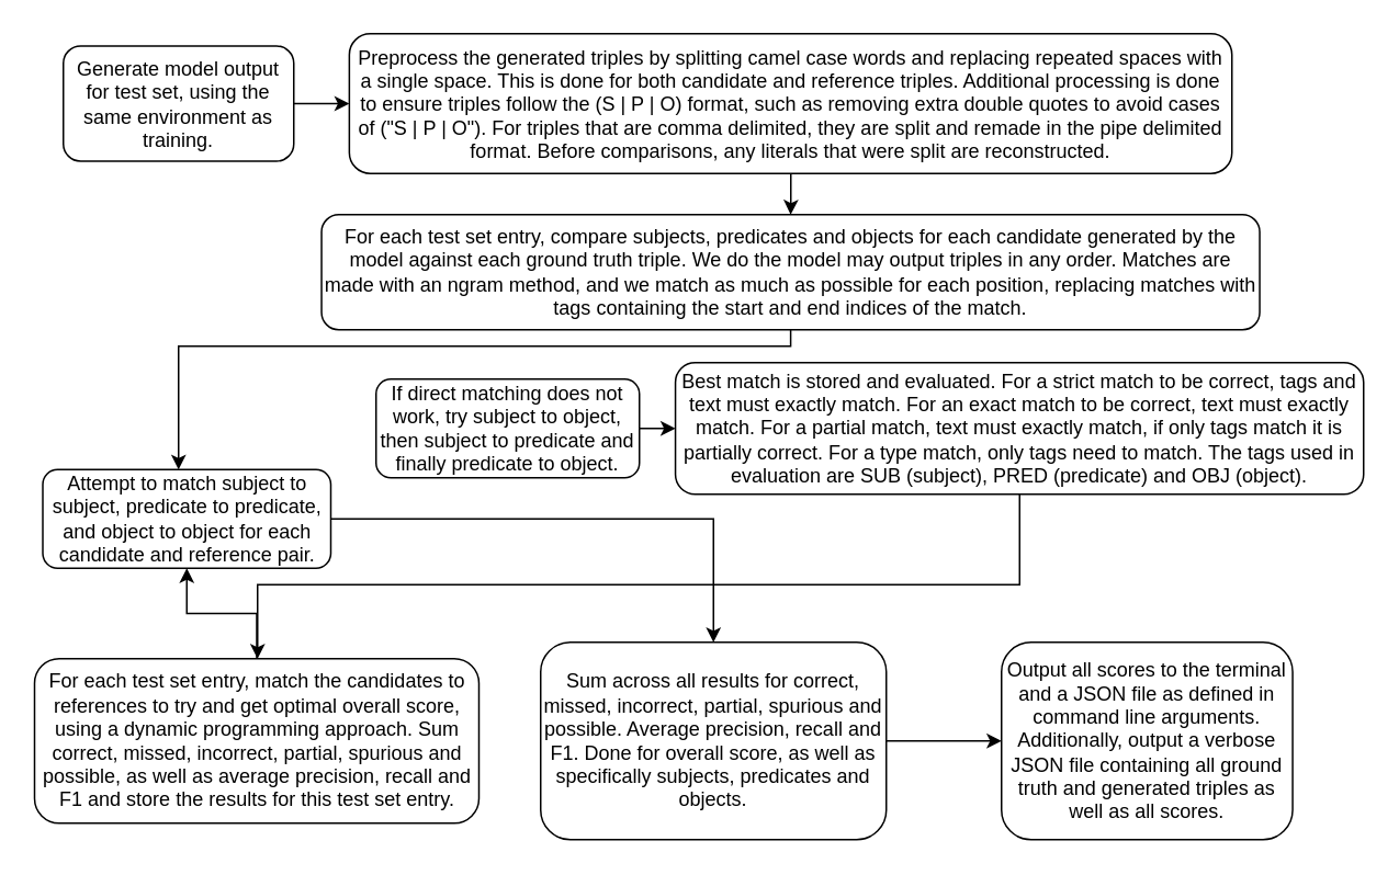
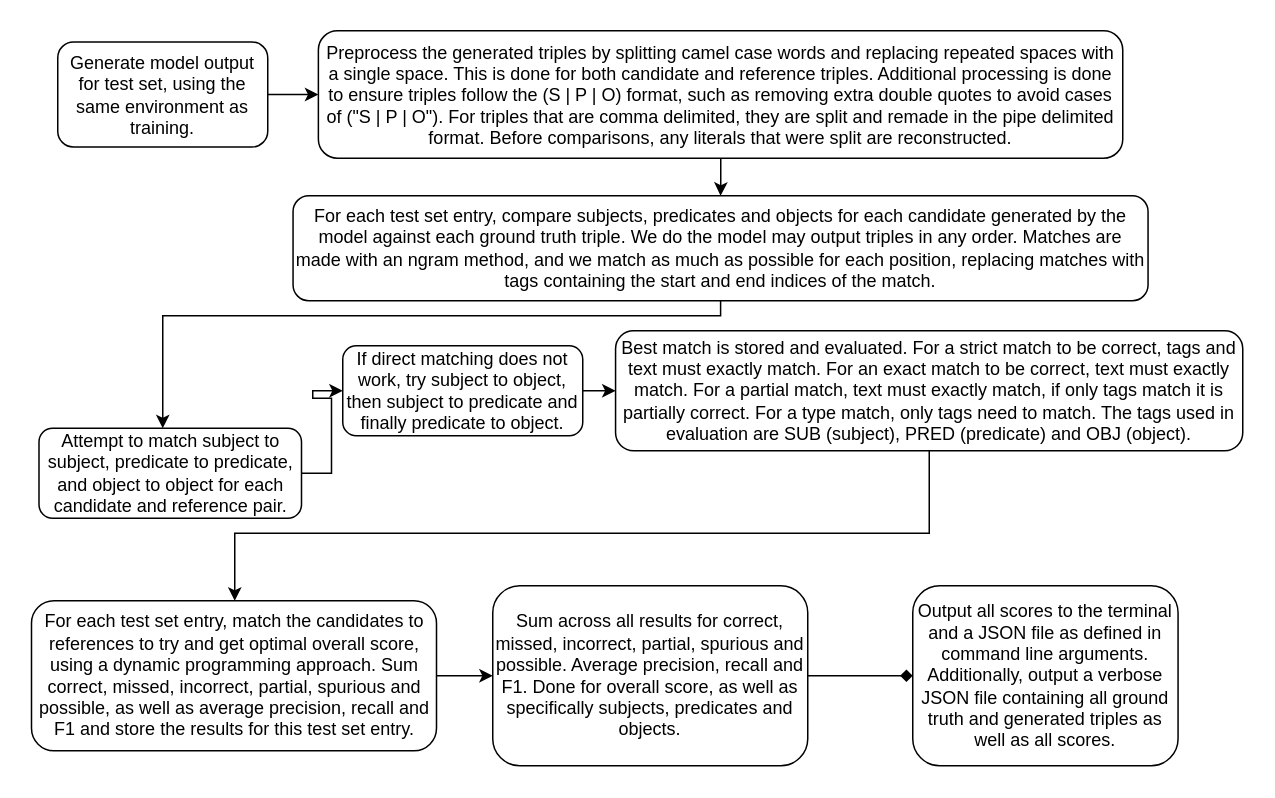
  <mxCell id="0" />
  <mxCell id="1" parent="0" />
  <mxCell id="2" value="" style="edgeStyle=orthogonalEdgeStyle;rounded=0;orthogonalLoop=1;jettySize=auto;html=1;" parent="1" source="3" target="5" edge="1"><mxGeometry relative="1" as="geometry" /></mxCell>
  <mxCell id="3" value="Generate model output for test set, using the same environment as training." style="rounded=1;whiteSpace=wrap;html=1;" parent="1" vertex="1"><mxGeometry x="38" y="27.5" width="140" height="70" as="geometry" /></mxCell>
  <mxCell id="4" value="" style="edgeStyle=orthogonalEdgeStyle;rounded=0;orthogonalLoop=1;jettySize=auto;html=1;" parent="1" source="5" target="9" edge="1"><mxGeometry relative="1" as="geometry" /></mxCell>
  <mxCell id="5" value="Preprocess the generated triples by splitting camel case words and replacing repeated spaces with a single space. This is done for both candidate and reference triples. Additional processing is done to ensure triples follow the (S | P | O) format, such as removing extra double quotes to avoid cases of (&quot;S | P | O&quot;). For triples that are comma delimited, they are split and remade in the pipe delimited format. Before comparisons, any literals that were split are reconstructed." style="whiteSpace=wrap;html=1;rounded=1;" parent="1" vertex="1"><mxGeometry x="211.75" y="20" width="536.25" height="85" as="geometry" /></mxCell>
- <mxCell id="6" value="" style="edgeStyle=orthogonalEdgeStyle;rounded=0;orthogonalLoop=1;jettySize=auto;html=1;" parent="1" source="7" target="15" edge="1"><mxGeometry relative="1" as="geometry" /></mxCell>
+ <mxCell id="6" value="" style="edgeStyle=orthogonalEdgeStyle;rounded=0;orthogonalLoop=1;jettySize=auto;html=1;" parent="1" source="7" target="11" edge="1"><mxGeometry relative="1" as="geometry" /></mxCell>
  <mxCell id="7" value="Attempt to match subject to subject, predicate to predicate, and object to object for each candidate and reference pair." style="whiteSpace=wrap;html=1;rounded=1;" parent="1" vertex="1"><mxGeometry x="25.5" y="285" width="175" height="60" as="geometry" /></mxCell>
  <mxCell id="8" value="" style="edgeStyle=orthogonalEdgeStyle;rounded=0;orthogonalLoop=1;jettySize=auto;html=1;" parent="1" source="9" target="7" edge="1"><mxGeometry relative="1" as="geometry"><Array as="points"><mxPoint x="480" y="210" /><mxPoint x="108" y="210" /></Array></mxGeometry></mxCell>
  <mxCell id="9" value="For each test set entry, compare subjects, predicates and objects for each candidate generated by the model against each ground truth triple. We do the model may output triples in any order. Matches are made with an ngram method, and we match as much as possible for each position, replacing matches with tags containing the start and end indices of the match." style="whiteSpace=wrap;html=1;rounded=1;" parent="1" vertex="1"><mxGeometry x="194.87" y="130" width="570" height="70" as="geometry" /></mxCell>
  <mxCell id="10" value="" style="edgeStyle=orthogonalEdgeStyle;rounded=0;orthogonalLoop=1;jettySize=auto;html=1;" parent="1" source="11" target="13" edge="1"><mxGeometry relative="1" as="geometry" /></mxCell>
  <mxCell id="11" value="If direct matching does not work, try subject to object, then subject to predicate and finally predicate to object." style="whiteSpace=wrap;html=1;rounded=1;" parent="1" vertex="1"><mxGeometry x="228" y="230" width="160" height="60" as="geometry" /></mxCell>
  <mxCell id="12" value="" style="edgeStyle=orthogonalEdgeStyle;rounded=0;orthogonalLoop=1;jettySize=auto;html=1;" edge="1" parent="1" source="13" target="18"><mxGeometry relative="1" as="geometry"><Array as="points"><mxPoint x="619" y="355" /><mxPoint x="156" y="355" /></Array></mxGeometry></mxCell>
  <mxCell id="13" value="Best match is stored and evaluated. For a strict match to be correct, tags and text must exactly match. For an exact match to be correct, text must exactly match. For a partial match, text must exactly match, if only tags match it is partially correct. For a type match, only tags need to match. The tags used in evaluation are SUB (subject), PRED (predicate) and OBJ (object)." style="whiteSpace=wrap;html=1;rounded=1;" parent="1" vertex="1"><mxGeometry x="409.88" y="220" width="418.12" height="80" as="geometry" /></mxCell>
- <mxCell id="14" value="" style="edgeStyle=orthogonalEdgeStyle;rounded=0;orthogonalLoop=1;jettySize=auto;html=1;" edge="1" parent="1" source="15" target="16"><mxGeometry relative="1" as="geometry" /></mxCell>
+ <mxCell id="14" value="" style="edgeStyle=orthogonalEdgeStyle;rounded=0;orthogonalLoop=1;jettySize=auto;html=1;endArrow=diamond;" edge="1" parent="1" source="15" target="16"><mxGeometry relative="1" as="geometry" /></mxCell>
  <mxCell id="15" value="Sum across all results for correct, missed, incorrect, partial, spurious and possible. Average precision, recall and F1. Done for overall score, as well as specifically subjects, predicates and objects." style="whiteSpace=wrap;html=1;rounded=1;" parent="1" vertex="1"><mxGeometry x="328" y="390" width="210" height="120" as="geometry" /></mxCell>
  <mxCell id="16" value="Output all scores to the terminal and a JSON file as defined in command line arguments. Additionally, output a verbose JSON file containing all ground truth and generated triples as well as all scores." style="whiteSpace=wrap;html=1;rounded=1;" parent="1" vertex="1"><mxGeometry x="608" y="390" width="176.88" height="120" as="geometry" /></mxCell>
- <mxCell id="17" value="" style="edgeStyle=orthogonalEdgeStyle;rounded=0;orthogonalLoop=1;jettySize=auto;html=1;" edge="1" parent="1" source="18" target="7"><mxGeometry relative="1" as="geometry" /></mxCell>
+ <mxCell id="17" value="" style="edgeStyle=orthogonalEdgeStyle;rounded=0;orthogonalLoop=1;jettySize=auto;html=1;" edge="1" parent="1" source="18" target="15"><mxGeometry relative="1" as="geometry" /></mxCell>
  <mxCell id="18" value="For each test set entry, match the candidates to references to try and get optimal overall score, using a dynamic programming approach. Sum correct, missed, incorrect, partial, spurious and possible, as well as average precision, recall and F1 and store the results for this test set entry." style="whiteSpace=wrap;html=1;rounded=1;" vertex="1" parent="1"><mxGeometry x="20.5" y="400" width="270" height="100" as="geometry" /></mxCell>
